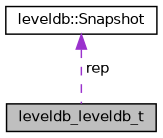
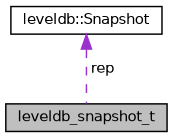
  digraph {
    node [color=black fontname=Helvetica fontsize=10 shape=record style=filled]
-   n1 [fillcolor=grey75 fontcolor=black height=0.2 label=leveldb_leveldb_t width=0.4]
+   n1 [fillcolor=grey75 fontcolor=black height=0.2 label=leveldb_snapshot_t width=0.4]
    n2 [fillcolor=white height=0.2 label="leveldb::Snapshot" width=0.4]
    n2 -> n1 [color=darkorchid3 dir=back fontname=Helvetica fontsize=10 label=" rep" labelfontname=Helvetica labelfontsize=10 style=dashed]
  }
